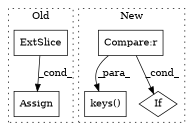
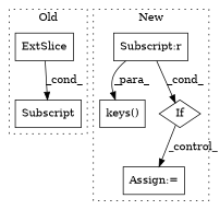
  digraph {
    node [l=3 shape=box]
    n1 [a=85 l=12 label=ExtSlice s=7096]
-   n2 [a=63 l="18,0" label=Assign s="7096,0"]
+   n2 [a=63 l="18,0" label=Subscript s="7096,0"]
    n3 [a=75 l=14 label="keys()" s=6470]
    n4 [a=96 label=If s=6416 shape=diamond]
-   n5 [a=40 l=30 label="Compare:r" s=6454]
+   n5 [a=40 l=30 label="Subscript:r" s=6454]
+   n6 [a=68 label="Assign:=" s=6717]
    subgraph cluster_1 {
      label=Old
      style=dotted
      n1
      n2
    }
    subgraph cluster_2 {
      label=New
      style=dotted
      n3
      n4
      n5
+     n6
    }
    n1 -> n2 [label=_cond_]
+   n4 -> n6 [label=_control_]
    n5 -> n3 [label=_para_]
    n5 -> n4 [label=_cond_]
  }
